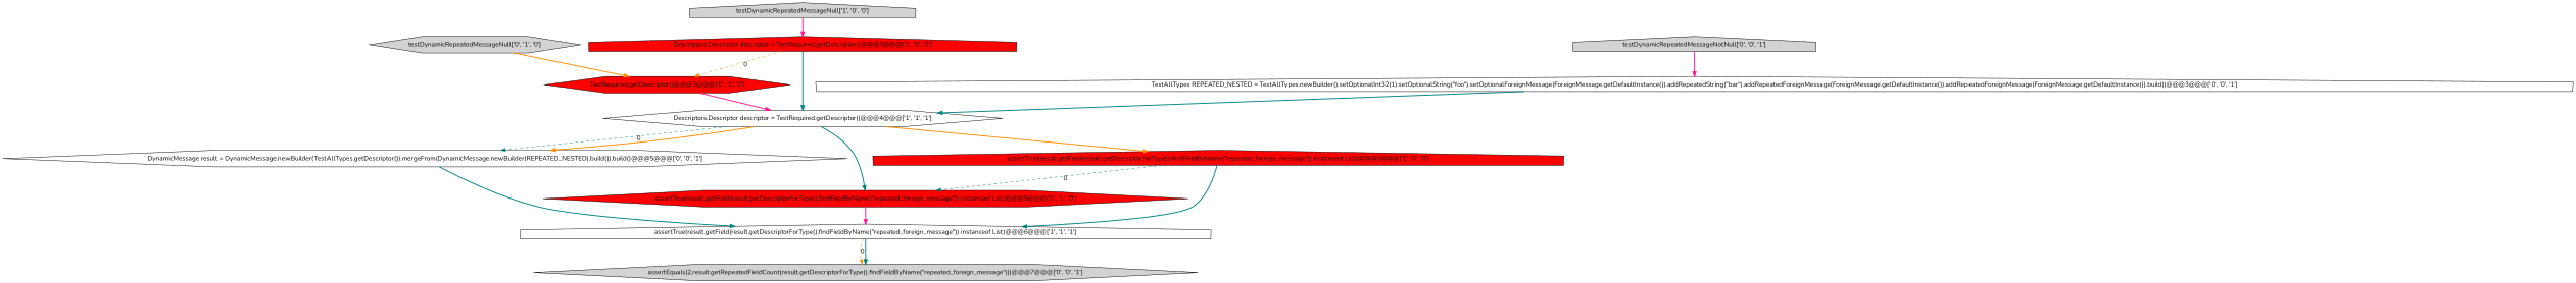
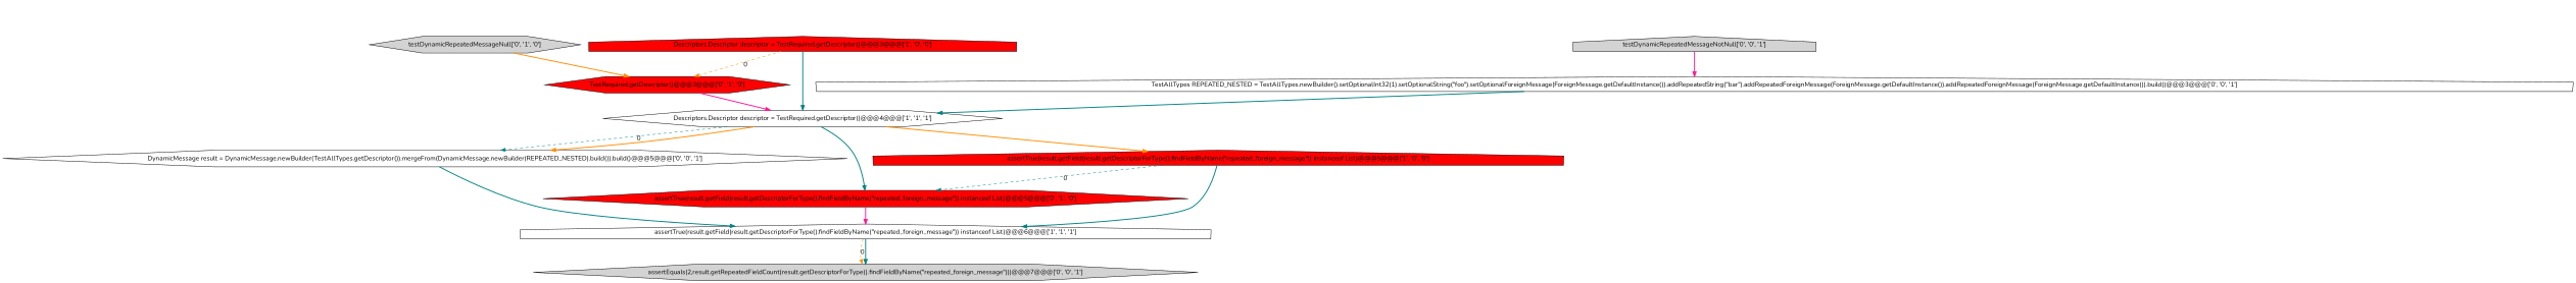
  digraph {
    fontname=Nunito
    node [fillcolor=lightgray shape=hexagon style=filled fontname=Nunito]
    edge [style=bold color=teal fontname=Nunito]
    n1 [label="assertEquals(2,result.getRepeatedFieldCount(result.getDescriptorForType().findFieldByName(\"repeated_foreign_message\")))@@@7@@@['0', '0', '1']"]
    n2 [fillcolor=white label="assertTrue(result.getField(result.getDescriptorForType().findFieldByName(\"repeated_foreign_message\")) instanceof List)@@@6@@@['1', '1', '1']" shape=house]
    n3 [fillcolor=red label="Descriptors.Descriptor descriptor = TestRequired.getDescriptor()@@@3@@@['1', '0', '0']" shape=house]
    n4 [fillcolor=white label="Descriptors.Descriptor descriptor = TestRequired.getDescriptor()@@@4@@@['1', '1', '1']"]
    n5 [fillcolor=red label="TestRequired.getDescriptor()@@@3@@@['0', '1', '0']"]
    n6 [label="testDynamicRepeatedMessageNull['0', '1', '0']"]
    n7 [fillcolor=white label="DynamicMessage result = DynamicMessage.newBuilder(TestAllTypes.getDescriptor()).mergeFrom(DynamicMessage.newBuilder(REPEATED_NESTED).build()).build()@@@5@@@['0', '0', '1']"]
    n8 [label="testDynamicRepeatedMessageNotNull['0', '0', '1']" shape=house]
    n9 [fillcolor=white label="TestAllTypes REPEATED_NESTED = TestAllTypes.newBuilder().setOptionalInt32(1).setOptionalString(\"foo\").setOptionalForeignMessage(ForeignMessage.getDefaultInstance()).addRepeatedString(\"bar\").addRepeatedForeignMessage(ForeignMessage.getDefaultInstance()).addRepeatedForeignMessage(ForeignMessage.getDefaultInstance()).build()@@@3@@@['0', '0', '1']" shape=house]
    n10 [fillcolor=red label="assertTrue(result.getField(result.getDescriptorForType().findFieldByName(\"repeated_foreign_message\")) instanceof List)@@@5@@@['0', '1', '0']"]
    n11 [fillcolor=red label="assertTrue(result.getField(result.getDescriptorForType().findFieldByName(\"repeated_foreign_message\")) instanceof List)@@@5@@@['1', '0', '0']" shape=house]
-   n12 [label="testDynamicRepeatedMessageNull['1', '0', '0']" shape=house]
    n2 -> n1 [label=0 style=dashed color=darkorange]
    n2 -> n1
    n3 -> n4
    n3 -> n5 [label=0 style=dashed color=darkorange]
    n4 -> n7 [label=0 style=dashed]
    n4 -> n7 [color=darkorange]
    n4 -> n10
    n4 -> n11 [color=darkorange]
    n5 -> n4 [color=deeppink]
    n6 -> n5 [color=darkorange]
    n7 -> n2
    n8 -> n9 [color=deeppink]
    n9 -> n4
    n10 -> n2 [color=deeppink]
    n11 -> n2
    n11 -> n10 [label=0 style=dashed]
-   n12 -> n3 [color=deeppink]
  }
